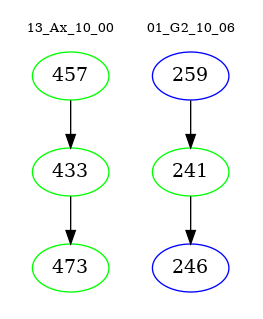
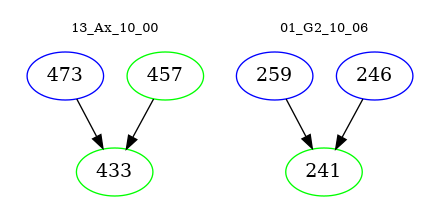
  digraph {
    node [color=green]
    edge [color=black]
    n1 [label=457]
    n2 [label=433]
-   n3 [label=473]
+   n3 [color=blue label=473]
    n4 [color=blue label=246]
    n5 [label=241]
    n6 [color=blue label=259]
    subgraph cluster_1 {
      color=white
      fontsize=10
      label="13_Ax_10_00"
      n1
      n2
      n3
    }
    subgraph cluster_2 {
      color=white
      fontsize=10
      label="01_G2_10_06"
      n4
      n5
      n6
    }
    n1 -> n2
-   n2 -> n3
-   n5 -> n4
+   n3 -> n2
+   n4 -> n5
    n6 -> n5
  }
